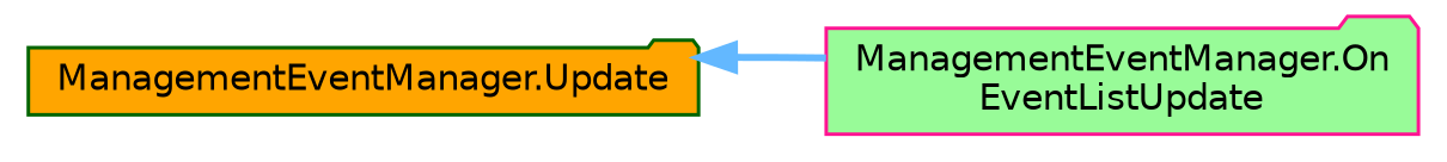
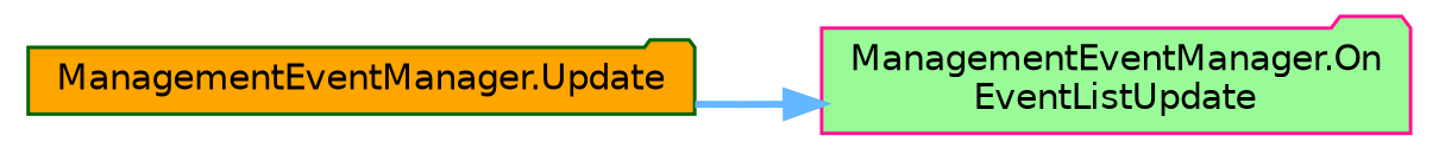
  digraph {
    rankdir=RL
    node [fontname=Helvetica fontsize=10 shape=folder style=filled]
    n1 [color=deeppink fillcolor=palegreen fontcolor=black height=0.2 label="ManagementEventManager.On\lEventListUpdate" width=0.4]
    n2 [color=darkgreen fillcolor=orange height=0.2 label="ManagementEventManager.Update" width=0.4]
-   n2 -> n1 [color=steelblue1 dir=back fontname=Helvetica fontsize=10 labelfontname=Helvetica labelfontsize=10 style=bold]
+   n1 -> n2 [color=steelblue1 dir=back fontname=Helvetica fontsize=10 labelfontname=Helvetica labelfontsize=10 style=bold]
  }
